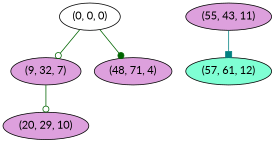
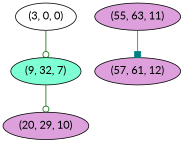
  digraph {
    fontname=Lato
    node [fillcolor=plum fontname=Lato style=filled]
    edge [arrowhead=odot color=darkgreen fontname=Lato]
-   "(0, 0, 0)" [fillcolor=white]
-   "(9, 32, 7)"
-   "(48, 71, 4)"
+   "(0, 0, 0)" [fillcolor=white label="(3, 0, 0)"]
+   "(9, 32, 7)" [fillcolor=aquamarine]
    "(20, 29, 10)"
-   "(55, 63, 11)" [label="(55, 43, 11)"]
-   "(57, 61, 12)" [fillcolor=aquamarine]
+   "(55, 63, 11)"
+   "(57, 61, 12)"
    "(0, 0, 0)" -> "(9, 32, 7)"
-   "(0, 0, 0)" -> "(48, 71, 4)" [arrowhead=dot]
    "(9, 32, 7)" -> "(20, 29, 10)"
    "(55, 63, 11)" -> "(57, 61, 12)" [arrowhead=box color=teal]
  }
